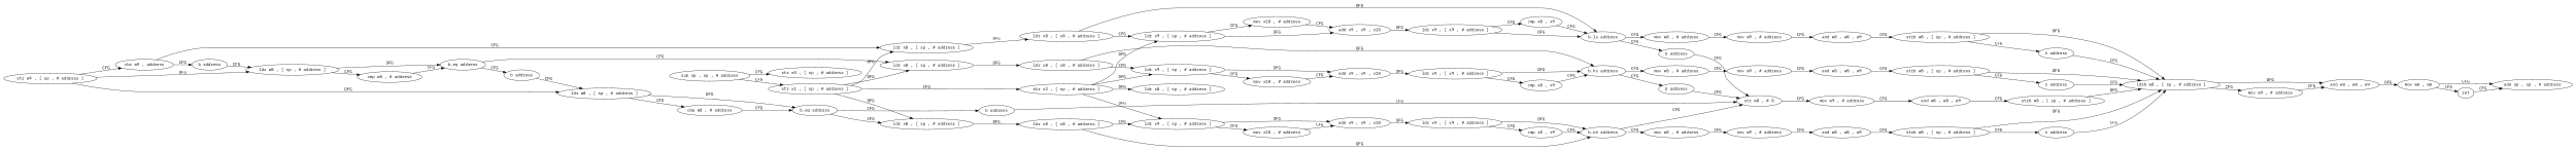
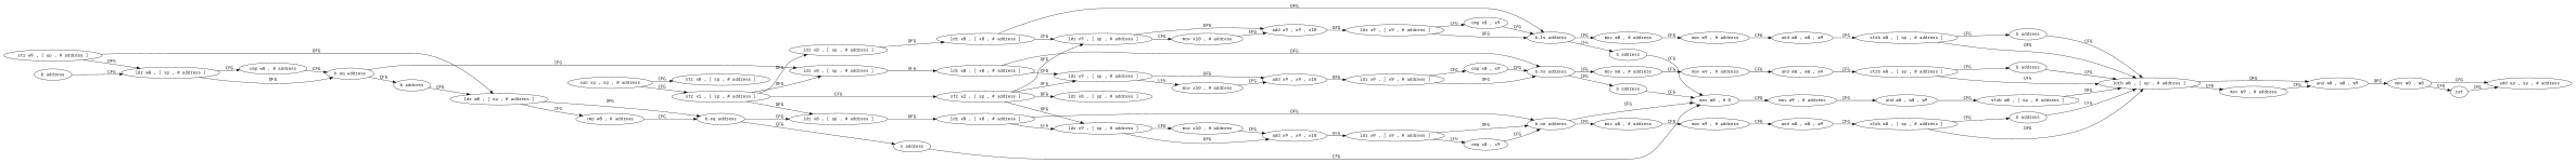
  digraph {
    fontname="IBM Plex Mono"
    rankdir=LR
    node [fontname="IBM Plex Mono"]
    edge [fontname="IBM Plex Mono"]
    n1 [label="sub sp , sp , # address"]
    n2 [label="str x0 , [ sp , # address ]"]
    n3 [label="str x1 , [ sp , # address ]"]
    n4 [label="str x2 , [ sp , # address ]"]
    n5 [label="ldr x8 , [ sp , # address ]"]
    n6 [label="ldr x8 , [ sp , # address ]"]
    n7 [label="ldr x8 , [ sp , # address ]"]
    n8 [label="ldr x8 , [ sp , # address ]"]
    n9 [label="ldr x9 , [ sp , # address ]"]
    n10 [label="ldr x9 , [ sp , # address ]"]
    n11 [label="ldr x9 , [ sp , # address ]"]
    n12 [label="ldr x8 , [ x8 , # address ]"]
    n13 [label="ldr x8 , [ x8 , # address ]"]
    n14 [label="ldr x8 , [ x8 , # address ]"]
    n15 [label="mov x10 , # address"]
    n16 [label="add x9 , x9 , x10"]
    n17 [label="mov x10 , # address"]
    n18 [label="add x9 , x9 , x10"]
    n19 [label="mov x10 , # address"]
    n20 [label="add x9 , x9 , x10"]
    n21 [label="str w9 , [ sp , # address ]"]
-   n22 [label="cbz w9 , address"]
    n23 [label="ldr w8 , [ sp , # address ]"]
    n24 [label="ldr w8 , [ sp , # address ]"]
    n25 [label="b address"]
    n26 [label="cmp w8 , # address"]
    n27 [label="b.eq address"]
    n28 [label="cmp w8 , # address"]
    n29 [label="b.eq address"]
    n30 [label="b.ls address"]
    n31 [label="b address"]
    n32 [label="mov w8 , # address"]
    n33 [label="ldr x9 , [ x9 , # address ]"]
    n34 [label="cmp x8 , x9"]
-   n35 [label="str w8 , # 0"]
+   n35 [label="mov w8 , # 0"]
    n36 [label="mov w9 , # address"]
    n37 [label="mov w9 , # address"]
    n38 [label="and w8 , w8 , w9"]
    n39 [label="b address"]
    n40 [label="and w8 , w8 , w9"]
    n41 [label="strb w8 , [ sp , # address ]"]
    n42 [label="b address"]
    n43 [label="ldrb w8 , [ sp , # address ]"]
    n44 [label="mov w9 , # address"]
    n45 [label="and w8 , w8 , w9"]
    n46 [label="mov w0 , w8"]
    n47 [label="b.hs address"]
    n48 [label="strb w8 , [ sp , # address ]"]
    n49 [label="add sp , sp , # address"]
    n50 [label=ret]
    n51 [label="b address"]
    n52 [label="mov w8 , # address"]
    n53 [label="ldr x9 , [ x9 , # address ]"]
    n54 [label="cmp x8 , x9"]
    n55 [label="mov w9 , # address"]
    n56 [label="and w8 , w8 , w9"]
    n57 [label="b address"]
    n58 [label="strb w8 , [ sp , # address ]"]
    n59 [label="b address"]
    n60 [label="b.ne address"]
    n61 [label="mov w8 , # address"]
    n62 [label="ldr x9 , [ x9 , # address ]"]
    n63 [label="cmp x8 , x9"]
    n64 [label="mov w9 , # address"]
    n65 [label="and w8 , w8 , w9"]
    n66 [label="strb w8 , [ sp , # address ]"]
    n67 [label="b address"]
    n1 -> n2 [label=CFG]
    n1 -> n3 [label=CFG]
    n3 -> n4 [label=CFG]
    n3 -> n5 [label=DFG]
    n3 -> n6 [label=DFG]
    n3 -> n7 [label=DFG]
    n4 -> n8 [label=DFG]
    n4 -> n9 [label=DFG]
    n4 -> n10 [label=DFG]
    n4 -> n11 [label=DFG]
    n5 -> n12 [label=DFG]
    n6 -> n13 [label=DFG]
    n7 -> n14 [label=DFG]
    n9 -> n15 [label=CFG]
    n9 -> n16 [label=DFG]
    n10 -> n17 [label=CFG]
    n10 -> n18 [label=DFG]
    n11 -> n19 [label=CFG]
    n11 -> n20 [label=DFG]
    n12 -> n9 [label=CFG]
    n12 -> n30 [label=DFG]
    n13 -> n10 [label=CFG]
    n13 -> n47 [label=DFG]
    n14 -> n11 [label=CFG]
    n14 -> n60 [label=DFG]
    n15 -> n16 [label=CFG]
    n16 -> n33 [label=DFG]
    n17 -> n18 [label=CFG]
    n18 -> n53 [label=DFG]
    n19 -> n20 [label=CFG]
    n20 -> n62 [label=DFG]
-   n21 -> n22 [label=CFG]
    n21 -> n23 [label=DFG]
    n21 -> n24 [label=DFG]
-   n22 -> n5 [label=CFG]
-   n22 -> n25 [label=CFG]
    n23 -> n26 [label=CFG]
    n23 -> n27 [label=DFG]
    n24 -> n28 [label=CFG]
    n24 -> n29 [label=DFG]
    n25 -> n23 [label=CFG]
    n26 -> n27 [label=CFG]
    n27 -> n6 [label=CFG]
    n27 -> n39 [label=CFG]
    n28 -> n29 [label=CFG]
    n29 -> n7 [label=CFG]
    n29 -> n57 [label=CFG]
    n30 -> n31 [label=CFG]
    n30 -> n32 [label=CFG]
    n31 -> n35 [label=CFG]
    n32 -> n36 [label=CFG]
    n33 -> n30 [label=DFG]
    n33 -> n34 [label=CFG]
    n34 -> n30 [label=CFG]
    n35 -> n37 [label=CFG]
    n36 -> n38 [label=CFG]
    n37 -> n40 [label=CFG]
    n38 -> n41 [label=CFG]
    n39 -> n24 [label=CFG]
    n40 -> n48 [label=CFG]
    n41 -> n42 [label=CFG]
    n41 -> n43 [label=DFG]
    n42 -> n43 [label=CFG]
    n43 -> n44 [label=CFG]
    n43 -> n45 [label=DFG]
    n44 -> n45 [label=CFG]
    n45 -> n46 [label=DFG]
    n46 -> n49 [label=CFG]
    n46 -> n50 [label=CFG]
    n47 -> n51 [label=CFG]
    n47 -> n52 [label=CFG]
    n48 -> n43 [label=DFG]
    n50 -> n49 [label=CFG]
    n51 -> n35 [label=CFG]
    n52 -> n55 [label=CFG]
    n53 -> n47 [label=DFG]
    n53 -> n54 [label=CFG]
    n54 -> n47 [label=CFG]
    n55 -> n56 [label=CFG]
    n56 -> n58 [label=CFG]
    n57 -> n35 [label=CFG]
    n58 -> n43 [label=DFG]
    n58 -> n59 [label=CFG]
    n59 -> n43 [label=CFG]
    n60 -> n35 [label=CFG]
    n60 -> n61 [label=CFG]
    n61 -> n64 [label=CFG]
    n62 -> n60 [label=DFG]
    n62 -> n63 [label=CFG]
    n63 -> n60 [label=CFG]
    n64 -> n65 [label=CFG]
    n65 -> n66 [label=CFG]
    n66 -> n43 [label=DFG]
    n66 -> n67 [label=CFG]
    n67 -> n43 [label=CFG]
  }
